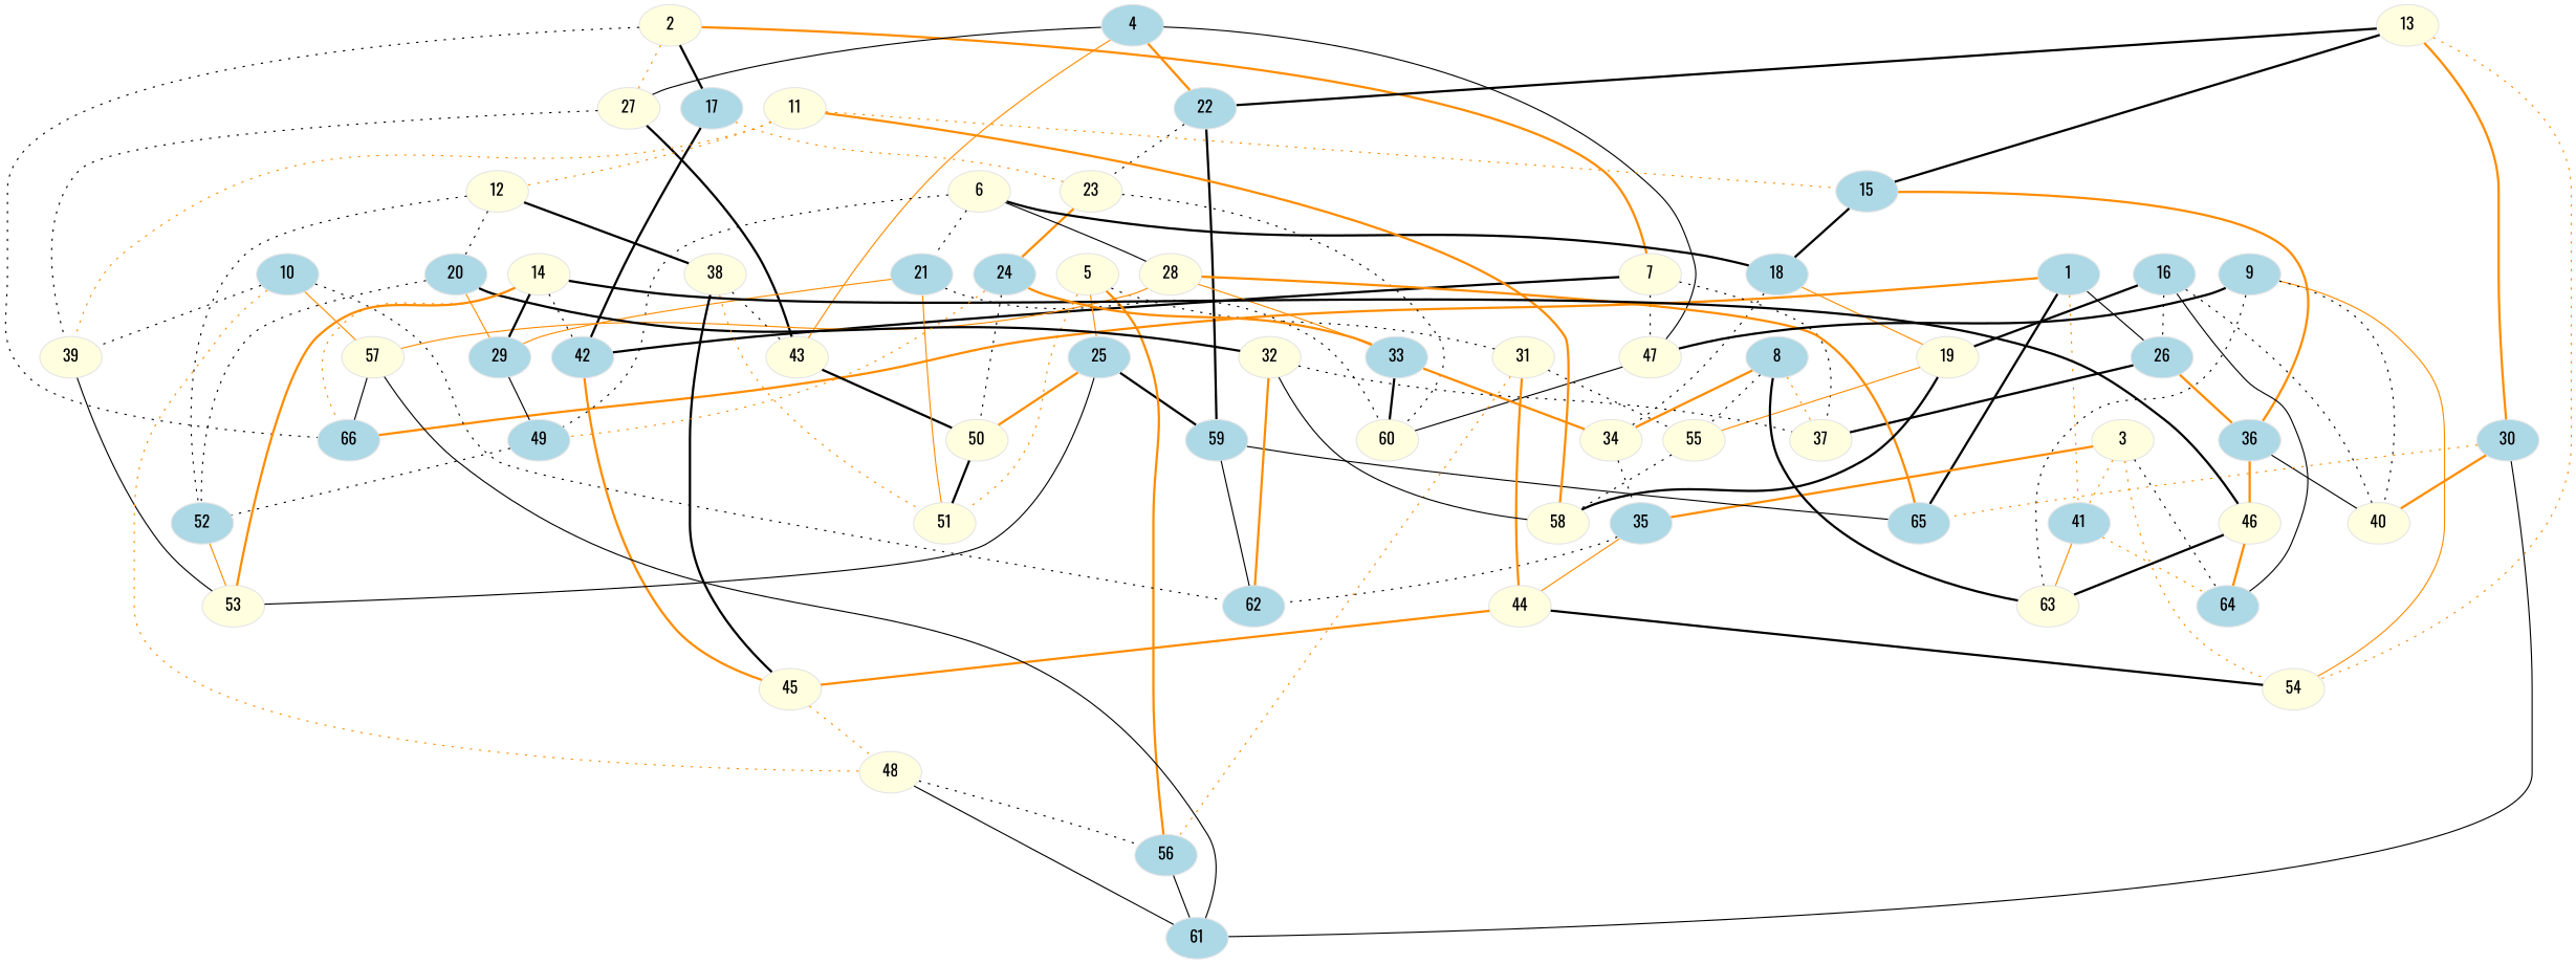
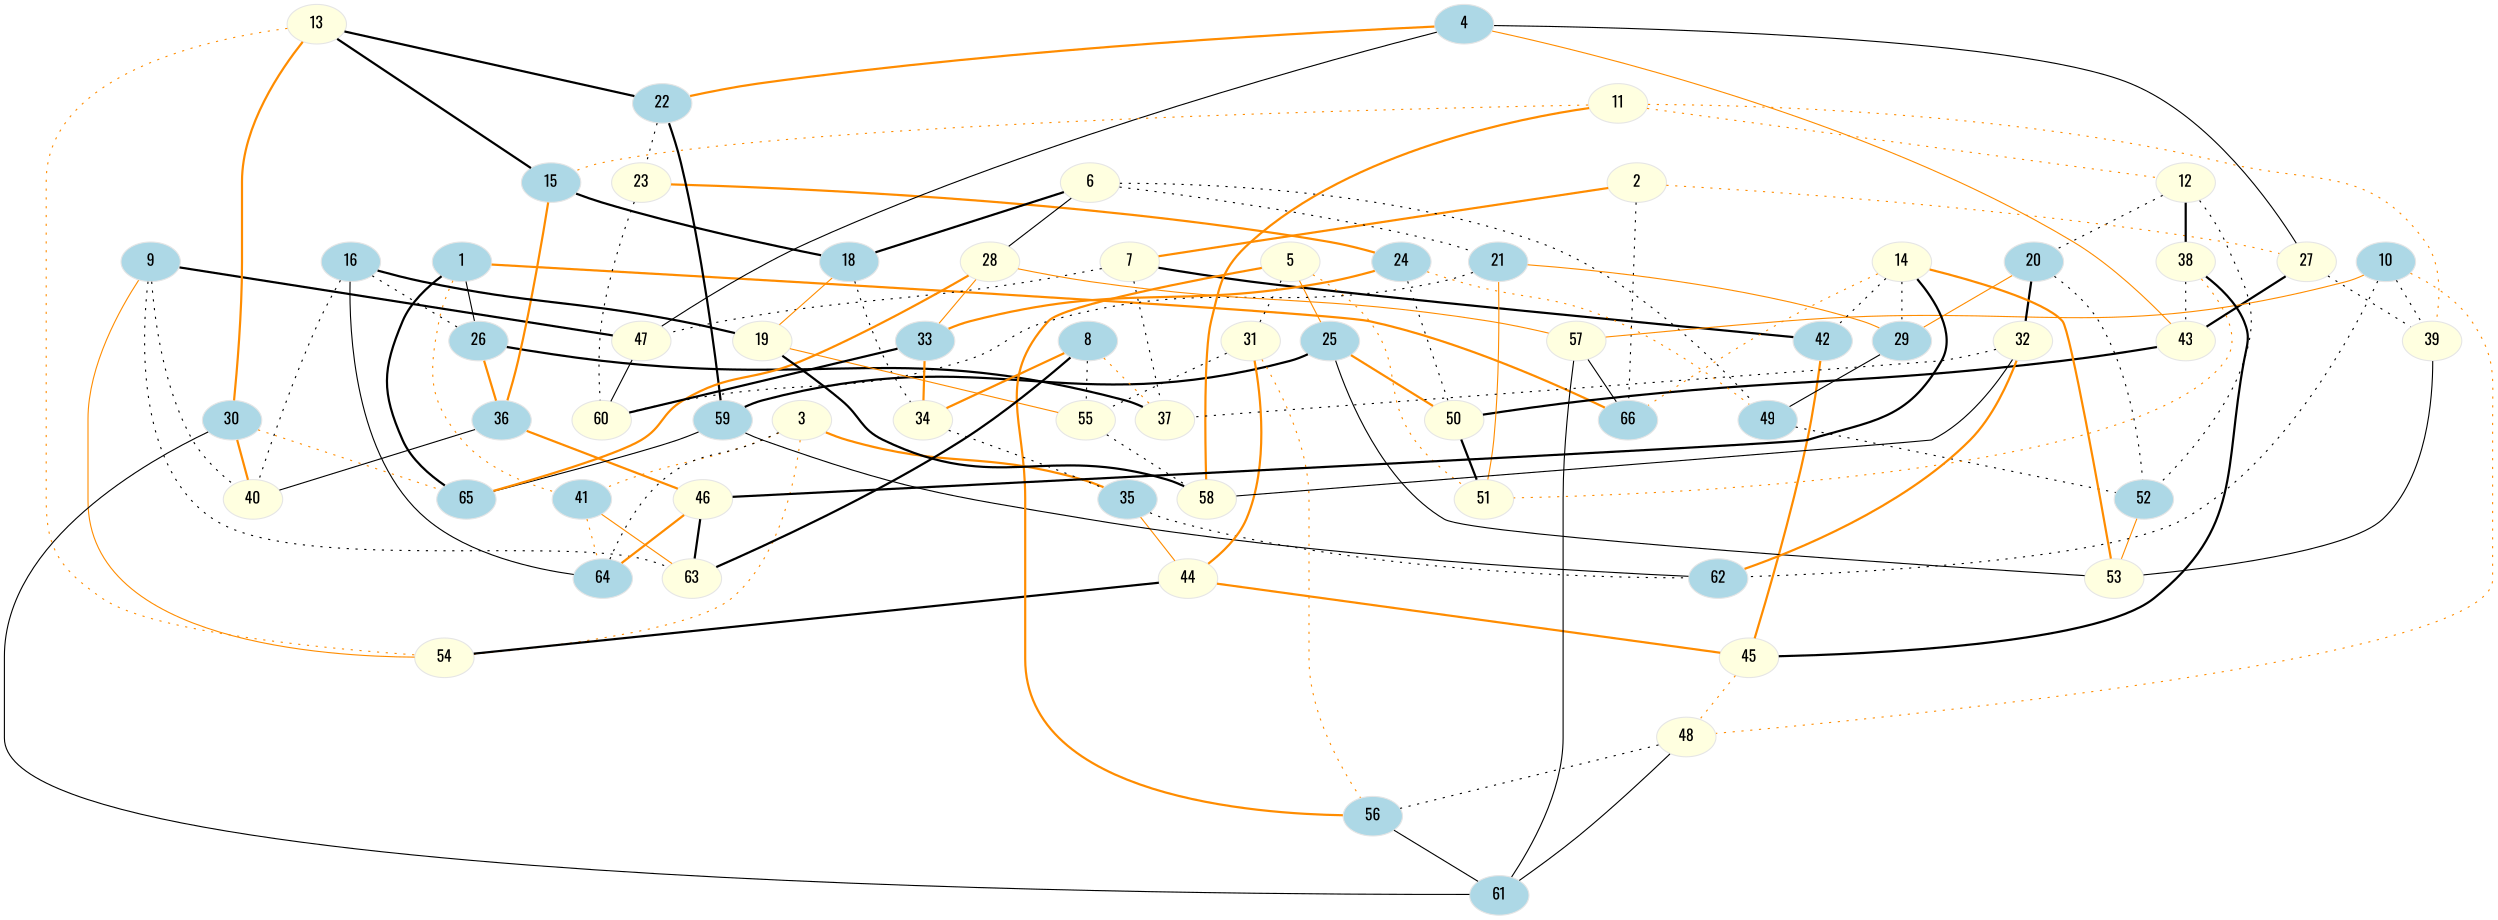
  graph {
    fontname=Oswald
    node [color=gray90 fillcolor=lightyellow fontname=Oswald style=filled]
    edge [color=black fontname=Oswald style=dotted]
    1 [fillcolor=lightblue]
    26 [fillcolor=lightblue]
    41 [fillcolor=lightblue]
    65 [fillcolor=lightblue]
    66 [fillcolor=lightblue]
    37
    36 [fillcolor=lightblue]
    64 [fillcolor=lightblue]
    63
    2
    7
-   17 [fillcolor=lightblue]
    27
    47
    42 [fillcolor=lightblue]
    23
    43
    39
    3
    35 [fillcolor=lightblue]
    54
    62 [fillcolor=lightblue]
    44
    4 [fillcolor=lightblue]
    22 [fillcolor=lightblue]
    59 [fillcolor=lightblue]
    50
    60
    25 [fillcolor=lightblue]
    5
    31
    51
    56 [fillcolor=lightblue]
    53
    55
    61 [fillcolor=lightblue]
    18 [fillcolor=lightblue]
    6
    21 [fillcolor=lightblue]
    28
    49 [fillcolor=lightblue]
    34
    19
    29 [fillcolor=lightblue]
    57
    33 [fillcolor=lightblue]
    52 [fillcolor=lightblue]
    45
    8 [fillcolor=lightblue]
    58
    9 [fillcolor=lightblue]
    40
    10 [fillcolor=lightblue]
    48
    11
    12
    15 [fillcolor=lightblue]
    20 [fillcolor=lightblue]
    38
    32
    13
    30 [fillcolor=lightblue]
    14
    46
    16 [fillcolor=lightblue]
    24 [fillcolor=lightblue]
    1 -- 26 [style=solid]
    1 -- 41 [color=darkorange]
    1 -- 65 [style=bold]
    1 -- 66 [color=darkorange style=bold]
    26 -- 37 [style=bold]
    26 -- 36 [color=darkorange style=bold]
    41 -- 64 [color=darkorange]
    41 -- 63 [color=darkorange style=solid]
    36 -- 40 [style=solid]
    36 -- 46 [color=darkorange style=bold]
    2 -- 66
    2 -- 7 [color=darkorange style=bold]
-   2 -- 17 [style=bold]
    2 -- 27 [color=darkorange]
    7 -- 37
    7 -- 47
    7 -- 42 [style=bold]
-   17 -- 42 [style=bold]
-   17 -- 23 [color=darkorange]
    27 -- 43 [style=bold]
    27 -- 39
    47 -- 60 [style=solid]
    42 -- 45 [color=darkorange style=bold]
    23 -- 60
    23 -- 24 [color=darkorange style=bold]
    43 -- 50 [style=bold]
    39 -- 53 [style=solid]
    3 -- 41 [color=darkorange]
    3 -- 64
    3 -- 35 [color=darkorange style=bold]
    3 -- 54 [color=darkorange]
    35 -- 62
    35 -- 44 [color=darkorange style=solid]
    44 -- 54 [style=bold]
    44 -- 45 [color=darkorange style=bold]
    4 -- 27 [style=solid]
    4 -- 47 [style=solid]
    4 -- 43 [color=darkorange style=solid]
    4 -- 22 [color=darkorange style=bold]
    22 -- 23
    22 -- 59 [style=bold]
    59 -- 65 [style=solid]
    59 -- 62 [style=solid]
    50 -- 51 [style=bold]
    25 -- 59 [style=bold]
    25 -- 50 [color=darkorange style=bold]
    25 -- 53 [style=solid]
    5 -- 25 [color=darkorange style=solid]
    5 -- 31
    5 -- 51 [color=darkorange]
    5 -- 56 [color=darkorange style=bold]
    31 -- 44 [color=darkorange style=bold]
    31 -- 56 [color=darkorange]
    31 -- 55
    56 -- 61 [style=solid]
    55 -- 58
    18 -- 34
    18 -- 19 [color=darkorange style=solid]
    6 -- 18 [style=bold]
    6 -- 21
    6 -- 28 [style=solid]
    6 -- 49
    21 -- 60
    21 -- 51 [color=darkorange style=solid]
    21 -- 29 [color=darkorange style=solid]
    28 -- 65 [color=darkorange style=bold]
    28 -- 57 [color=darkorange style=solid]
    28 -- 33 [color=darkorange style=solid]
    49 -- 52
    34 -- 35
    19 -- 55 [color=darkorange style=solid]
    19 -- 58 [style=bold]
    29 -- 49 [style=solid]
    57 -- 66 [style=solid]
    57 -- 61 [style=solid]
    33 -- 60 [style=bold]
    33 -- 34 [color=darkorange style=bold]
    52 -- 53 [color=darkorange style=solid]
    45 -- 48 [color=darkorange]
    8 -- 37 [color=darkorange]
    8 -- 63 [style=bold]
    8 -- 55
    8 -- 34 [color=darkorange style=bold]
    9 -- 63
    9 -- 47 [style=bold]
    9 -- 54 [color=darkorange style=solid]
    9 -- 40
    10 -- 39
    10 -- 62
    10 -- 57 [color=darkorange style=solid]
    10 -- 48 [color=darkorange]
    48 -- 56
    48 -- 61 [style=solid]
    11 -- 39 [color=darkorange]
    11 -- 58 [color=darkorange style=bold]
    11 -- 12 [color=darkorange]
    11 -- 15 [color=darkorange]
    12 -- 52
    12 -- 20
    12 -- 38 [style=bold]
    15 -- 36 [color=darkorange style=bold]
    15 -- 18 [style=bold]
    20 -- 29 [color=darkorange style=solid]
    20 -- 52
    20 -- 32 [style=bold]
    38 -- 43
    38 -- 51 [color=darkorange]
    38 -- 45 [style=bold]
    32 -- 37
    32 -- 62 [color=darkorange style=bold]
    32 -- 58 [style=solid]
    13 -- 54 [color=darkorange]
    13 -- 22 [style=bold]
    13 -- 15 [style=bold]
    13 -- 30 [color=darkorange style=bold]
    30 -- 65 [color=darkorange]
    30 -- 61 [style=solid]
    30 -- 40 [color=darkorange style=bold]
    14 -- 66 [color=darkorange]
    14 -- 42
    14 -- 53 [color=darkorange style=bold]
-   14 -- 29 [style=bold]
+   14 -- 29
    14 -- 46 [style=bold]
    46 -- 64 [color=darkorange style=bold]
    46 -- 63 [style=bold]
    16 -- 26
    16 -- 64 [style=solid]
    16 -- 19 [style=bold]
    16 -- 40
    24 -- 50
    24 -- 49 [color=darkorange]
    24 -- 33 [color=darkorange style=bold]
  }
